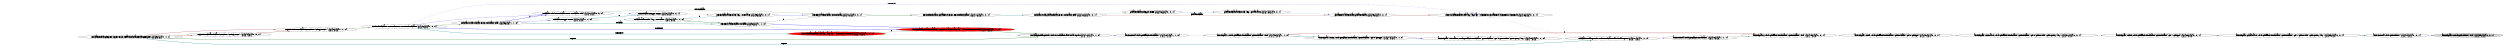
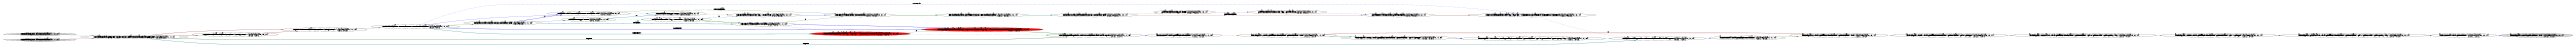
  digraph {
    rankdir=LR
    node [fillcolor=white shape=ellipse style=filled]
    edge [color=darkgreen style=bold]
    n1 [label="ToolchainModel userToolchain = new ToolchainModel()@@@7@@@['0', '0', '1']"]
    n2 [label="userToolchain.setType(\"TYPE\")@@@8@@@['0', '0', '1']"]
    n3 [label="userResult.addToolchain(userToolchain)@@@10@@@['0', '0', '1']"]
    n4 [label="userToolchain.addProvide(\"key\",\"user_value\")@@@9@@@['0', '0', '1']"]
    n5 [label="PersistedToolchains globalResult = new PersistedToolchains()@@@11@@@['0', '0', '1']"]
    n6 [label="assertEquals(2,result.getEffectiveToolchains().getToolchains().size())@@@19@@@['0', '0', '1']"]
    n7 [label="assertEquals(\"TYPE\",result.getEffectiveToolchains().getToolchains().get(0).getType())@@@20@@@['0', '0', '1']"]
    n8 [label="assertEquals(\"user_value\",result.getEffectiveToolchains().getToolchains().get(0).getProvides().getProperty(\"key\"))@@@21@@@['0', '0', '1']"]
    n9 [label="assertEquals(\"user_value\",result.getEffectiveToolchains().getToolchains().get(0).getProvides().getProperty(\"key\"))@@@15@@@['1', '1', '0']"]
    n10 [label="ToolchainsBuildingResult result = toolchainBuilder.build(request)@@@17@@@['1', '1', '1']"]
    n11 [label="assertNotNull(result.getEffectiveToolchains())@@@18@@@['1', '1', '1']"]
    n12 [label="assertEquals(\"TYPE\",result.getEffectiveToolchains().getToolchains().get(1).getType())@@@22@@@['0', '0', '1']"]
    n13 [label="assertEquals(\"TYPE\",result.getEffectiveToolchains().getToolchains().get(0).getType())@@@14@@@['1', '1', '0']"]
    n14 [label="assertNotNull(result.getEffectiveToolchains())@@@12@@@['1', '1', '0']"]
    n15 [label="assertEquals(1,result.getEffectiveToolchains().getToolchains().size())@@@13@@@['1', '1', '0']"]
    n16 [label="ToolchainModel globalToolchain = new ToolchainModel()@@@12@@@['0', '0', '1']"]
    n17 [label="globalResult.addToolchain(globalToolchain)@@@15@@@['0', '0', '1']"]
    n18 [label="globalToolchain.setType(\"TYPE\")@@@13@@@['0', '0', '1']"]
    n19 [label="when(toolchainsReader.read(any(),anyMap())).thenReturn(globalResult).thenReturn(userResult)@@@16@@@['0', '0', '1']"]
    n20 [label="assertNotNull(result.getProblems())@@@24@@@['0', '0', '1']"]
    n21 [fillcolor=lightgray label="assertEquals(0,result.getProblems().size())@@@25@@@['0', '0', '1']"]
+   n22 [fillcolor=lightgray label="testBuildRequestWithUserToolchains['1', '0', '0']" shape=diamond]
    n23 [label="ToolchainsBuildingRequest request = new DefaultToolchainsBuildingRequest()@@@3@@@['1', '1', '1']"]
    n24 [label="ToolchainsBuildingResult result = toolchainBuilder.build(request)@@@11@@@['1', '1', '0']"]
    n25 [label="request.setUserToolchainsSource(new StringSource(\"\"))@@@5@@@['1', '1', '1']"]
    n26 [label="request.setGlobalToolchainsSource(new StringSource(\"\"))@@@4@@@['0', '0', '1']"]
    n27 [label="globalToolchain.addProvide(\"key\",\"global_value\")@@@14@@@['0', '0', '1']"]
    n28 [fillcolor=red label="when(toolchainsReader.read(any(),anyMap())).thenReturn(userResult)@@@10@@@['1', '0', '0']"]
    n29 [fillcolor=red label="when(toolchainsReader.read(any(),ArgumentMatchers.anyMap())).thenReturn(userResult)@@@10@@@['0', '1', '0']"]
    n30 [label="PersistedToolchains userResult = new PersistedToolchains()@@@6@@@['1', '1', '1']"]
    n31 [label="ToolchainModel toolchain = new ToolchainModel()@@@6@@@['1', '1', '0']"]
    n32 [label="toolchain.setType(\"TYPE\")@@@7@@@['1', '1', '0']"]
    n33 [label="userResult.addToolchain(toolchain)@@@9@@@['1', '1', '0']"]
    n34 [label="toolchain.addProvide(\"key\",\"user_value\")@@@8@@@['1', '1', '0']"]
    n35 [label="assertEquals(\"global_value\",result.getEffectiveToolchains().getToolchains().get(1).getProvides().getProperty(\"key\"))@@@23@@@['0', '0', '1']"]
+   n36 [fillcolor=lightgray label="testBuildRequestWithUserToolchains['0', '1', '0']" shape=diamond]
    n1 -> n2 [color=blue style=dashed]
    n1 -> n3 [label=userToolchain style=solid]
    n2 -> n4 [color=brown style=dashed]
    n3 -> n5
    n4 -> n3 [color=blue style=solid]
    n5 -> n16 [color=teal]
    n6 -> n7 [color=brown style=dashed]
    n7 -> n8 [color=brown style=solid]
    n8 -> n12 [color=brown style=dashed]
    n9 -> n10 [color=teal style=dashed]
    n10 -> n11 [color=blue style=dashed]
    n11 -> n6 [style=solid]
    n12 -> n35
    n13 -> n9 [color=blue]
    n14 -> n15 [color=brown style=dashed]
    n15 -> n6 [color=brown label=0]
    n15 -> n13 [color=teal]
    n16 -> n17 [color=brown label=globalToolchain style=solid]
    n16 -> n18 [style=dashed]
    n17 -> n19 [color=brown]
    n18 -> n27 [color=blue style=dashed]
    n19 -> n10 [color=brown style=dashed]
    n20 -> n21 [color=blue style=solid]
+   n22 -> n23 [style=dashed]
    n23 -> n10 [color=teal label=request]
    n23 -> n24 [label=request]
    n23 -> n25 [color=brown]
    n23 -> n26 [color=brown]
    n24 -> n14 [color=blue style=solid]
    n25 -> n30 [style=solid]
    n26 -> n25 [color=brown]
    n27 -> n17 [color=blue style=dashed]
    n28 -> n24 [color=teal style=dashed]
    n28 -> n29 [label=0 style=solid]
    n29 -> n24
    n30 -> n1 [color=blue style=solid]
    n30 -> n19 [color=blue label=userResult style=dashed]
    n30 -> n28 [color=teal label=userResult]
    n30 -> n29 [color=blue label=userResult]
    n30 -> n31 [style=solid]
    n31 -> n1 [color=blue label=0]
    n31 -> n32 [color=blue style=solid]
    n31 -> n33 [color=teal label=toolchain]
    n32 -> n2 [color=teal label=0]
    n32 -> n34 [color=teal style=dashed]
    n33 -> n3 [label=0 style=solid]
    n33 -> n28 [style=dashed]
    n33 -> n29 [color=blue]
    n34 -> n4 [color=teal label=0 style=solid]
    n34 -> n33
    n35 -> n20
+   n36 -> n23 [color=brown style=solid]
  }
